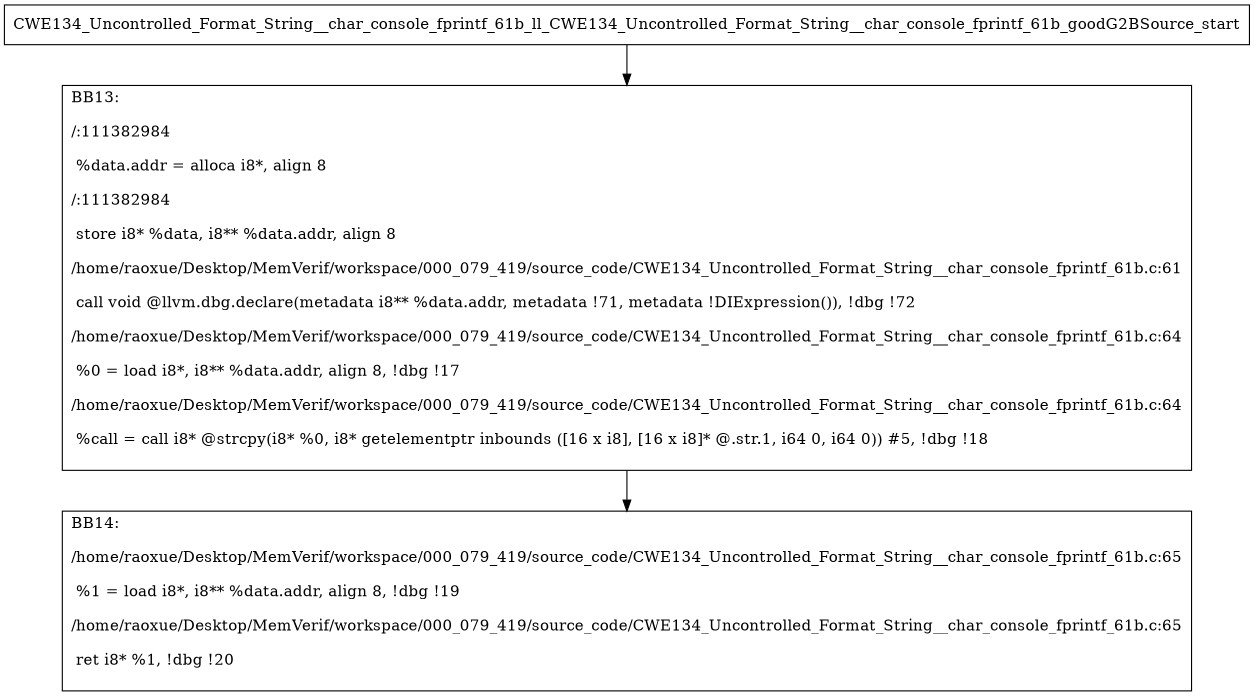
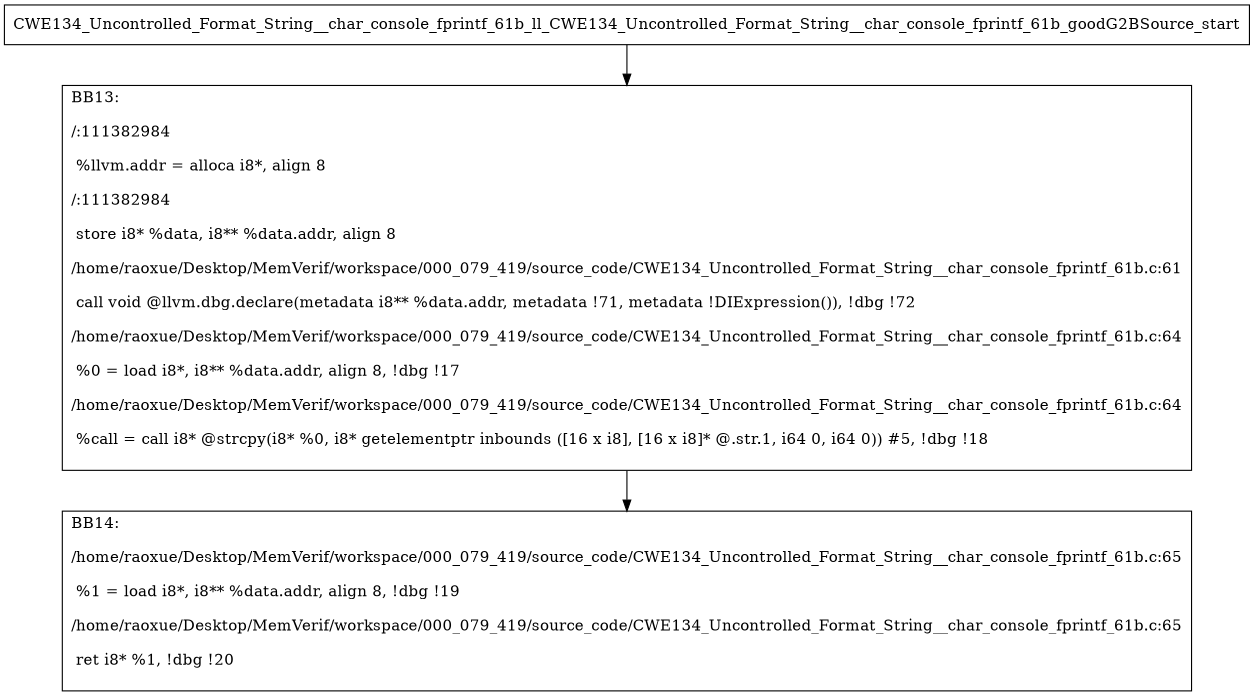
  digraph {
    node [shape=record]
    n1 [label="{CWE134_Uncontrolled_Format_String__char_console_fprintf_61b_ll_CWE134_Uncontrolled_Format_String__char_console_fprintf_61b_goodG2BSource_start}"]
-   n2 [label="{BB13:\l\l/:111382984\l\n  %data.addr = alloca i8*, align 8\l\n/:111382984\l\n  store i8* %data, i8** %data.addr, align 8\l\n/home/raoxue/Desktop/MemVerif/workspace/000_079_419/source_code/CWE134_Uncontrolled_Format_String__char_console_fprintf_61b.c:61\l\n  call void @llvm.dbg.declare(metadata i8** %data.addr, metadata !71, metadata !DIExpression()), !dbg !72\l\n/home/raoxue/Desktop/MemVerif/workspace/000_079_419/source_code/CWE134_Uncontrolled_Format_String__char_console_fprintf_61b.c:64\l\n  %0 = load i8*, i8** %data.addr, align 8, !dbg !17\l\n/home/raoxue/Desktop/MemVerif/workspace/000_079_419/source_code/CWE134_Uncontrolled_Format_String__char_console_fprintf_61b.c:64\l\n  %call = call i8* @strcpy(i8* %0, i8* getelementptr inbounds ([16 x i8], [16 x i8]* @.str.1, i64 0, i64 0)) #5, !dbg !18\l\n}"]
+   n2 [label="{BB13:\l\l/:111382984\l\n  %llvm.addr = alloca i8*, align 8\l\n/:111382984\l\n  store i8* %data, i8** %data.addr, align 8\l\n/home/raoxue/Desktop/MemVerif/workspace/000_079_419/source_code/CWE134_Uncontrolled_Format_String__char_console_fprintf_61b.c:61\l\n  call void @llvm.dbg.declare(metadata i8** %data.addr, metadata !71, metadata !DIExpression()), !dbg !72\l\n/home/raoxue/Desktop/MemVerif/workspace/000_079_419/source_code/CWE134_Uncontrolled_Format_String__char_console_fprintf_61b.c:64\l\n  %0 = load i8*, i8** %data.addr, align 8, !dbg !17\l\n/home/raoxue/Desktop/MemVerif/workspace/000_079_419/source_code/CWE134_Uncontrolled_Format_String__char_console_fprintf_61b.c:64\l\n  %call = call i8* @strcpy(i8* %0, i8* getelementptr inbounds ([16 x i8], [16 x i8]* @.str.1, i64 0, i64 0)) #5, !dbg !18\l\n}"]
    n3 [label="{BB14:\l\l/home/raoxue/Desktop/MemVerif/workspace/000_079_419/source_code/CWE134_Uncontrolled_Format_String__char_console_fprintf_61b.c:65\l\n  %1 = load i8*, i8** %data.addr, align 8, !dbg !19\l\n/home/raoxue/Desktop/MemVerif/workspace/000_079_419/source_code/CWE134_Uncontrolled_Format_String__char_console_fprintf_61b.c:65\l\n  ret i8* %1, !dbg !20\l\n}"]
    n1 -> n2
    n2 -> n3
  }
